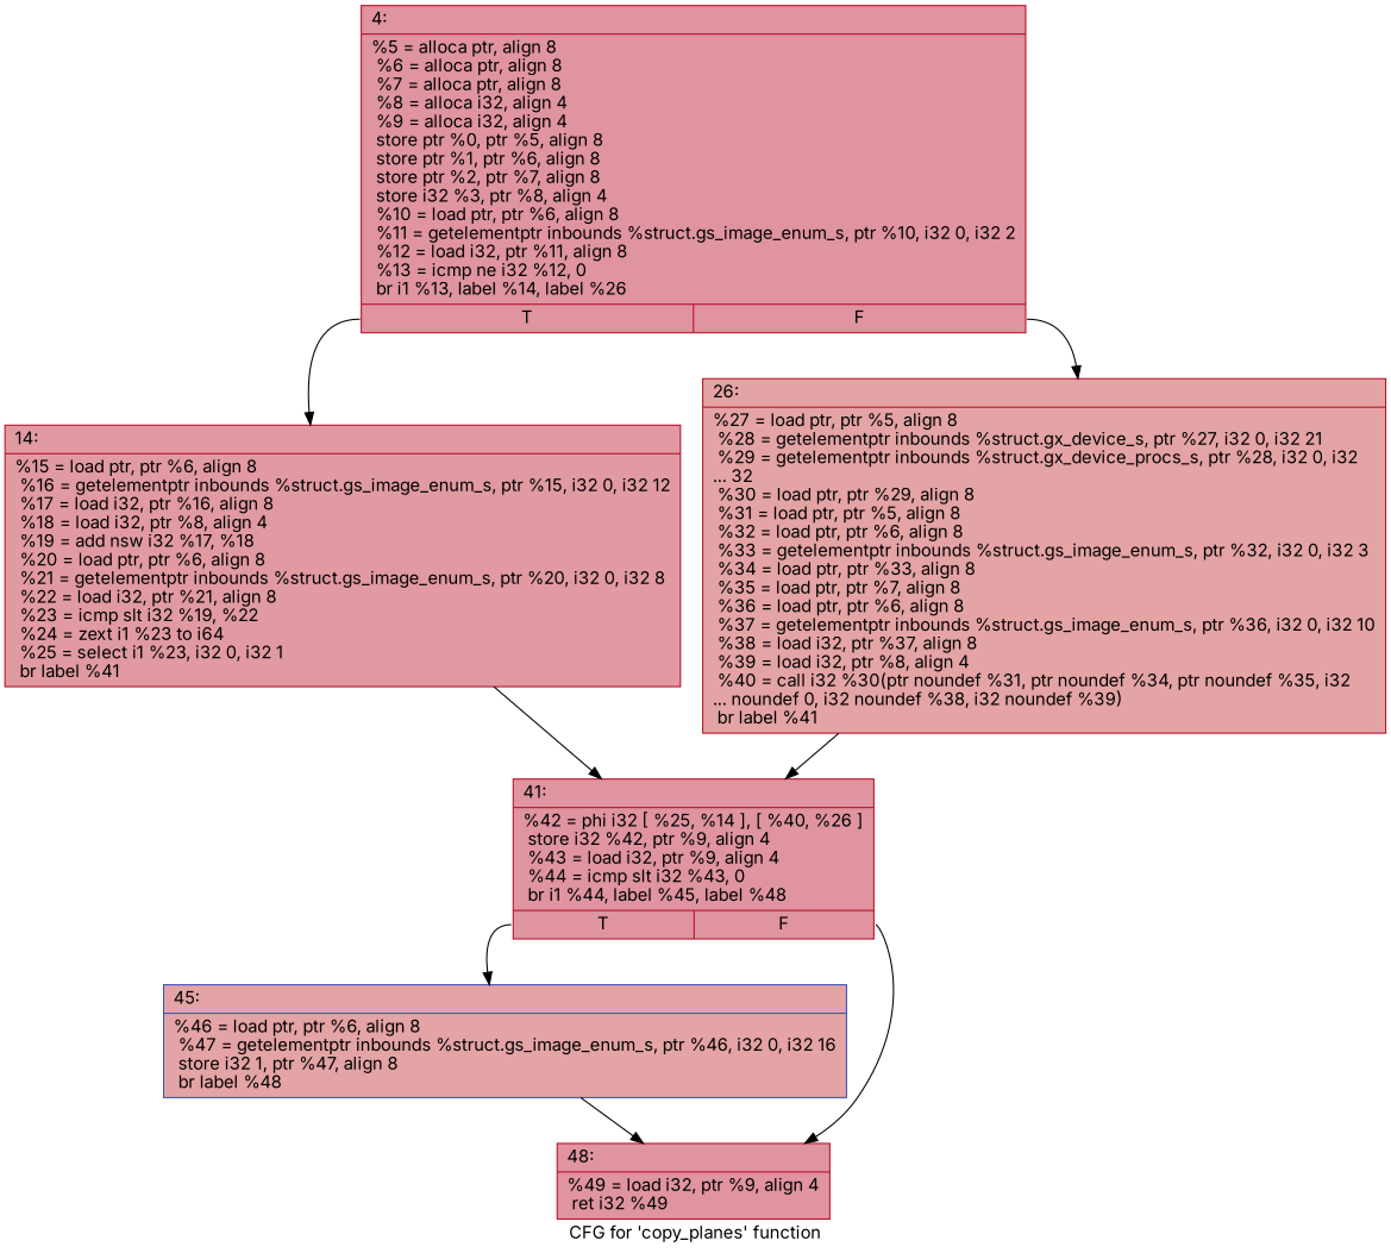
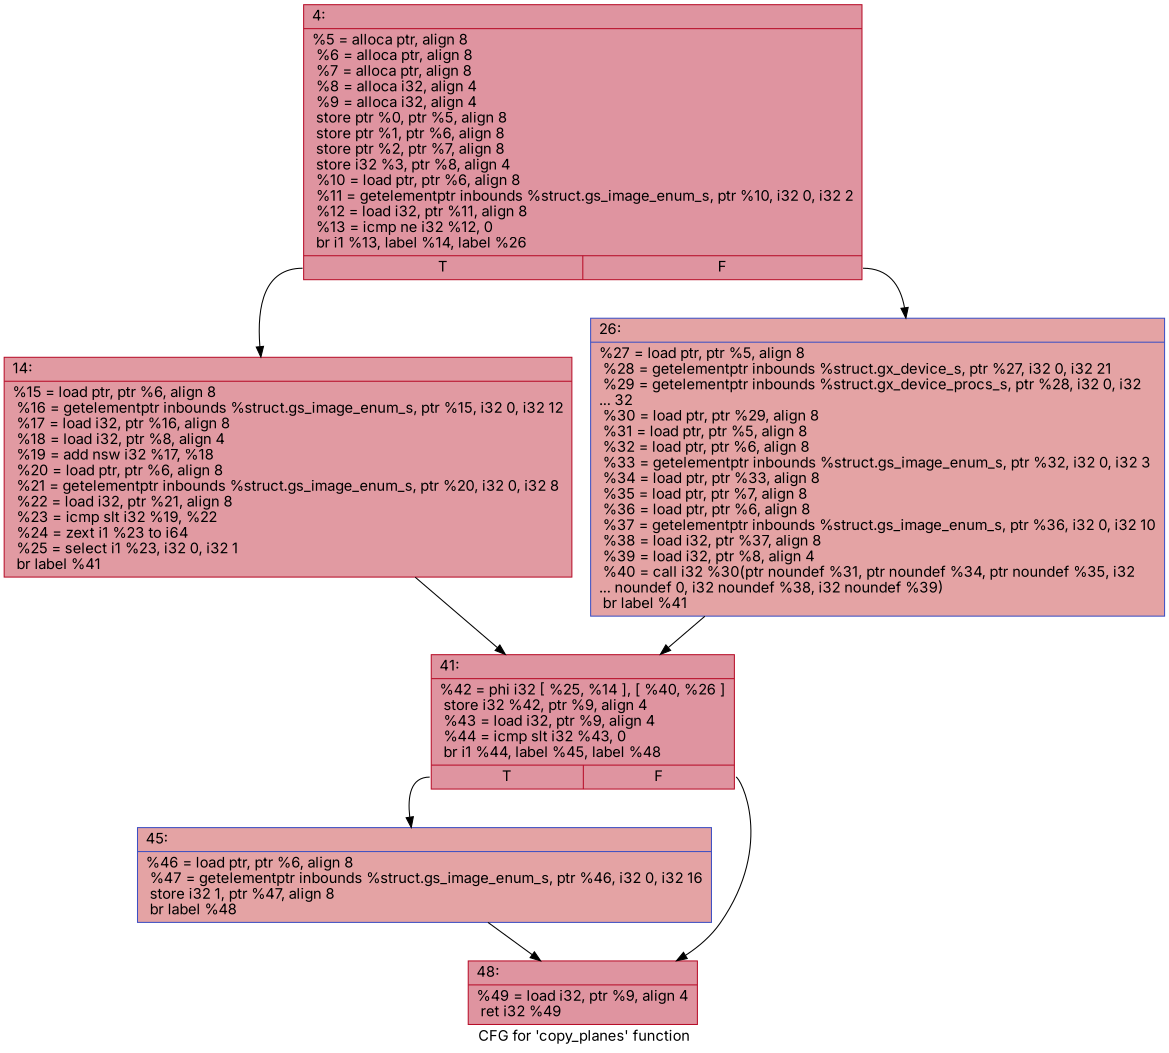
  digraph {
    label="CFG for 'copy_planes' function"
    fontname=Inter
    node [color="#b70d28ff" fillcolor="#b70d2870" fontname=Inter shape=record style=filled]
    edge [fontname=Inter]
    n1 [label="{4:\l|  %5 = alloca ptr, align 8\l  %6 = alloca ptr, align 8\l  %7 = alloca ptr, align 8\l  %8 = alloca i32, align 4\l  %9 = alloca i32, align 4\l  store ptr %0, ptr %5, align 8\l  store ptr %1, ptr %6, align 8\l  store ptr %2, ptr %7, align 8\l  store i32 %3, ptr %8, align 4\l  %10 = load ptr, ptr %6, align 8\l  %11 = getelementptr inbounds %struct.gs_image_enum_s, ptr %10, i32 0, i32 2\l  %12 = load i32, ptr %11, align 8\l  %13 = icmp ne i32 %12, 0\l  br i1 %13, label %14, label %26\l|{<s0>T|<s1>F}}"]
    n2 [fillcolor="#bb1b2c70" label="{14:\l|  %15 = load ptr, ptr %6, align 8\l  %16 = getelementptr inbounds %struct.gs_image_enum_s, ptr %15, i32 0, i32 12\l  %17 = load i32, ptr %16, align 8\l  %18 = load i32, ptr %8, align 4\l  %19 = add nsw i32 %17, %18\l  %20 = load ptr, ptr %6, align 8\l  %21 = getelementptr inbounds %struct.gs_image_enum_s, ptr %20, i32 0, i32 8\l  %22 = load i32, ptr %21, align 8\l  %23 = icmp slt i32 %19, %22\l  %24 = zext i1 %23 to i64\l  %25 = select i1 %23, i32 0, i32 1\l  br label %41\l}"]
-   n3 [fillcolor="#c32e3170" label="{26:\l|  %27 = load ptr, ptr %5, align 8\l  %28 = getelementptr inbounds %struct.gx_device_s, ptr %27, i32 0, i32 21\l  %29 = getelementptr inbounds %struct.gx_device_procs_s, ptr %28, i32 0, i32\l... 32\l  %30 = load ptr, ptr %29, align 8\l  %31 = load ptr, ptr %5, align 8\l  %32 = load ptr, ptr %6, align 8\l  %33 = getelementptr inbounds %struct.gs_image_enum_s, ptr %32, i32 0, i32 3\l  %34 = load ptr, ptr %33, align 8\l  %35 = load ptr, ptr %7, align 8\l  %36 = load ptr, ptr %6, align 8\l  %37 = getelementptr inbounds %struct.gs_image_enum_s, ptr %36, i32 0, i32 10\l  %38 = load i32, ptr %37, align 8\l  %39 = load i32, ptr %8, align 4\l  %40 = call i32 %30(ptr noundef %31, ptr noundef %34, ptr noundef %35, i32\l... noundef 0, i32 noundef %38, i32 noundef %39)\l  br label %41\l}"]
+   n3 [color="#3d50c3ff" fillcolor="#c32e3170" label="{26:\l|  %27 = load ptr, ptr %5, align 8\l  %28 = getelementptr inbounds %struct.gx_device_s, ptr %27, i32 0, i32 21\l  %29 = getelementptr inbounds %struct.gx_device_procs_s, ptr %28, i32 0, i32\l... 32\l  %30 = load ptr, ptr %29, align 8\l  %31 = load ptr, ptr %5, align 8\l  %32 = load ptr, ptr %6, align 8\l  %33 = getelementptr inbounds %struct.gs_image_enum_s, ptr %32, i32 0, i32 3\l  %34 = load ptr, ptr %33, align 8\l  %35 = load ptr, ptr %7, align 8\l  %36 = load ptr, ptr %6, align 8\l  %37 = getelementptr inbounds %struct.gs_image_enum_s, ptr %36, i32 0, i32 10\l  %38 = load i32, ptr %37, align 8\l  %39 = load i32, ptr %8, align 4\l  %40 = call i32 %30(ptr noundef %31, ptr noundef %34, ptr noundef %35, i32\l... noundef 0, i32 noundef %38, i32 noundef %39)\l  br label %41\l}"]
    n4 [label="{41:\l|  %42 = phi i32 [ %25, %14 ], [ %40, %26 ]\l  store i32 %42, ptr %9, align 4\l  %43 = load i32, ptr %9, align 4\l  %44 = icmp slt i32 %43, 0\l  br i1 %44, label %45, label %48\l|{<s0>T|<s1>F}}"]
    n5 [color="#3d50c3ff" fillcolor="#c32e3170" label="{45:\l|  %46 = load ptr, ptr %6, align 8\l  %47 = getelementptr inbounds %struct.gs_image_enum_s, ptr %46, i32 0, i32 16\l  store i32 1, ptr %47, align 8\l  br label %48\l}"]
    n6 [label="{48:\l|  %49 = load i32, ptr %9, align 4\l  ret i32 %49\l}"]
    n1 -> n2 [tailport=s0]
    n1 -> n3 [tailport=s1]
    n2 -> n4
    n3 -> n4
    n4 -> n5 [tailport=s0]
    n4 -> n6 [tailport=s1]
    n5 -> n6
  }
